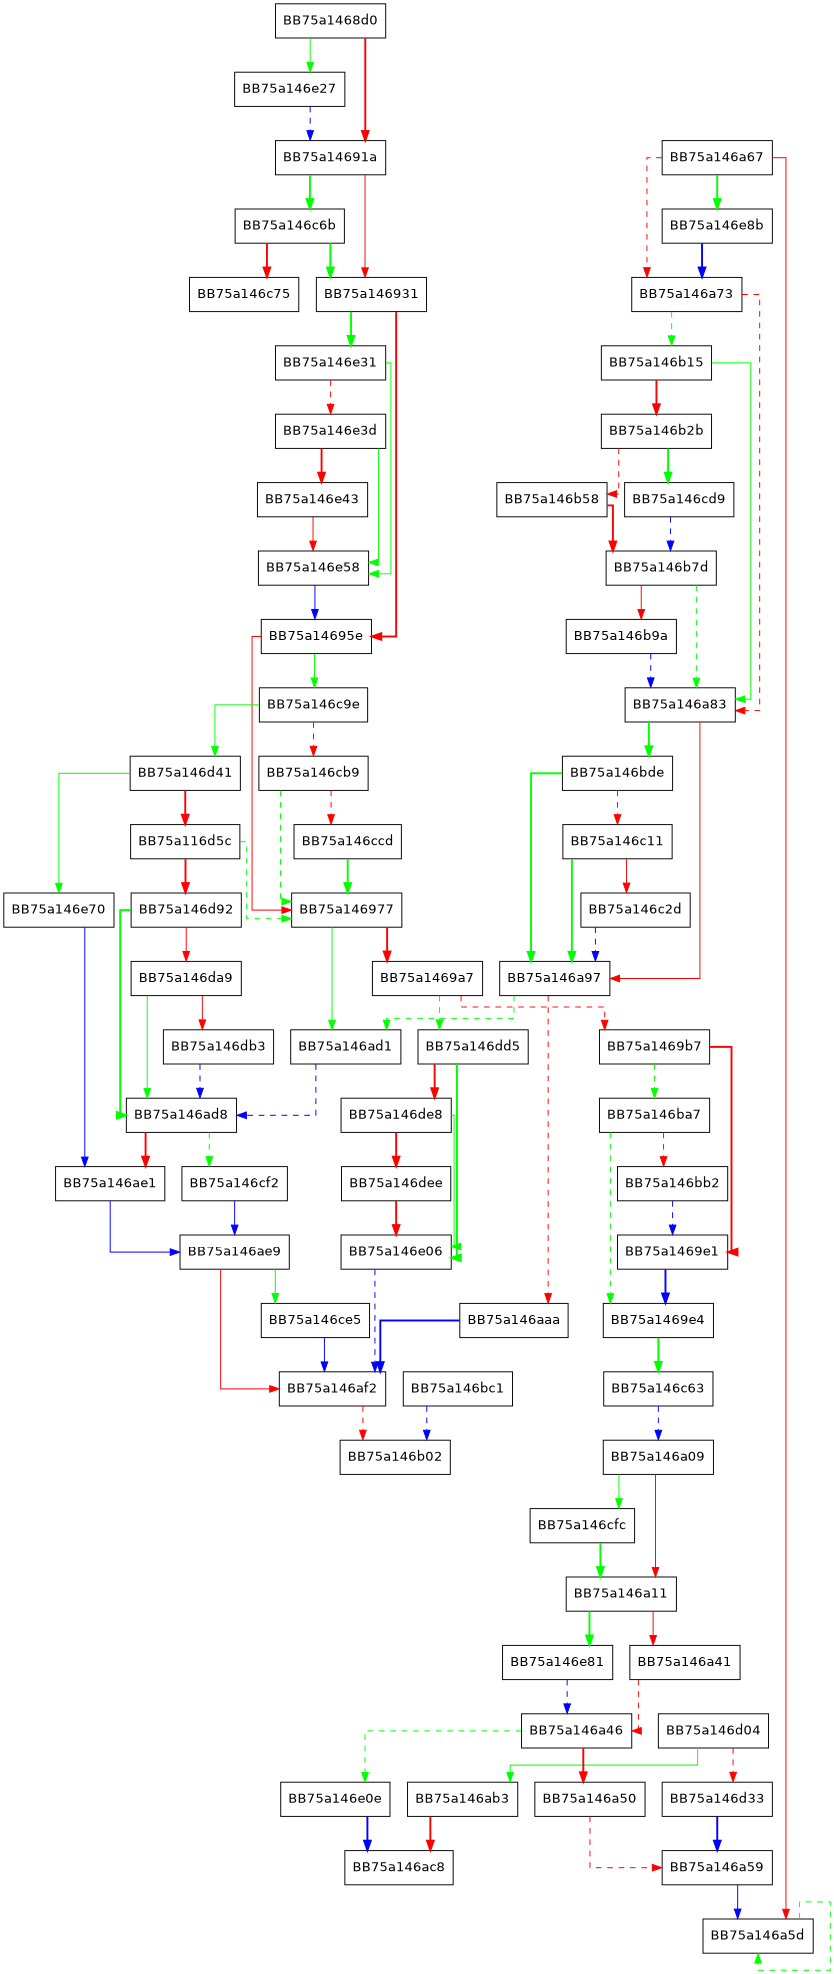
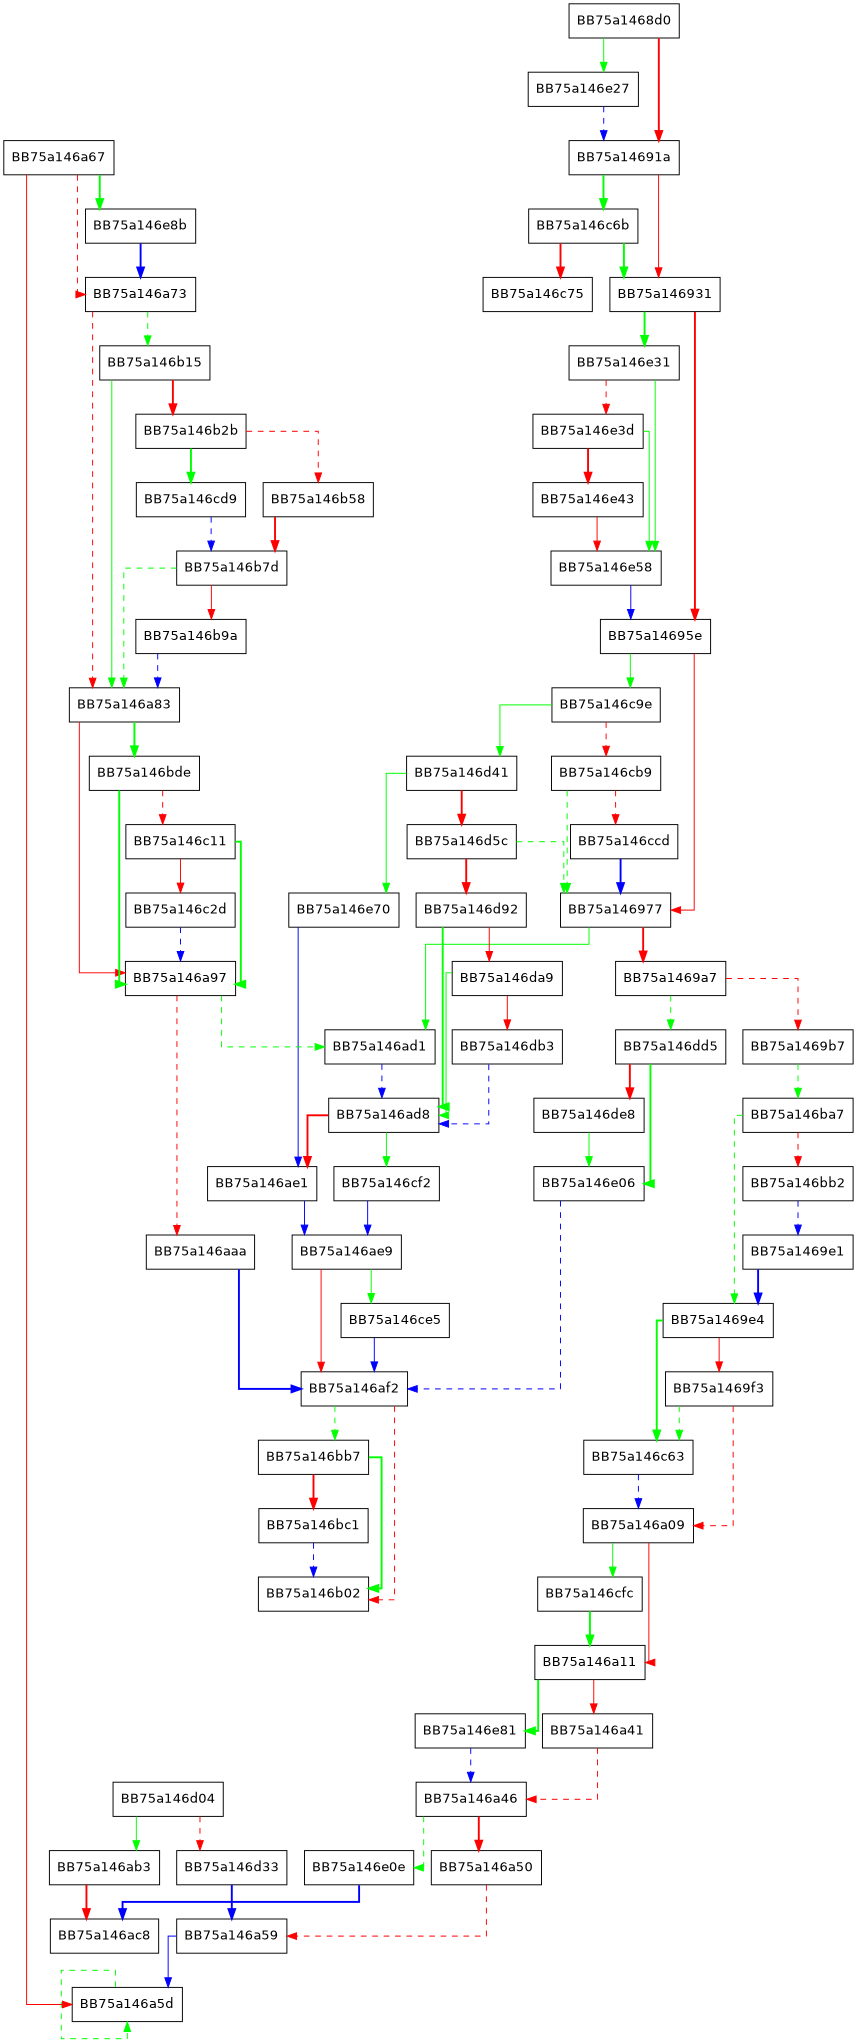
  digraph {
    fontname="DejaVu Sans"
    splines=ortho
    node [fontname="DejaVu Sans" shape=box]
    edge [color=red fontname="DejaVu Sans" style=dashed]
    BB75a1468d0
    BB75a146e27
    BB75a14691a
    BB75a146c6b
    BB75a146931
    BB75a146c75
    BB75a146e31
    BB75a14695e
    BB75a146e58
    BB75a146e3d
    BB75a146c9e
    BB75a146977
    BB75a146e43
    BB75a146d41
    BB75a146cb9
    BB75a146ad1
    BB75a1469a7
    BB75a146e70
-   BB75a146d5c [label=BB75a116d5c]
+   BB75a146d5c
    BB75a146ccd
    BB75a146ad8
    BB75a146dd5
    BB75a1469b7
    BB75a146cf2
    BB75a146ae1
    BB75a146e06
    BB75a146de8
    BB75a146ba7
    BB75a1469e1
    BB75a146af2
-   BB75a146dee
    BB75a1469e4
    BB75a146bb2
    BB75a146c63
+   BB75a1469f3
    BB75a146a09
    BB75a146cfc
    BB75a146a11
    BB75a146e81
    BB75a146a41
    BB75a146d04
    BB75a146ab3
    BB75a146d33
    BB75a146a46
    BB75a146e0e
    BB75a146a50
    BB75a146ac8
    BB75a146a59
    BB75a146a5d
    BB75a146a67
    BB75a146e8b
    BB75a146a73
    BB75a146b15
    BB75a146a83
    BB75a146b2b
    BB75a146bde
    BB75a146a97
    BB75a146cd9
    BB75a146b58
    BB75a146c11
    BB75a146aaa
    BB75a146c2d
+   BB75a146bb7
    BB75a146b02
    BB75a146bc1
    BB75a146ae9
    BB75a146ce5
    BB75a146b7d
    BB75a146b9a
    BB75a146d92
    BB75a146da9
    BB75a146db3
    BB75a1468d0 -> BB75a146e27 [color=green style=solid]
    BB75a1468d0 -> BB75a14691a [style=bold]
    BB75a146e27 -> BB75a14691a [color=blue]
    BB75a14691a -> BB75a146c6b [color=green style=bold]
    BB75a14691a -> BB75a146931 [style=solid]
    BB75a146c6b -> BB75a146931 [color=green style=bold]
    BB75a146c6b -> BB75a146c75 [style=bold]
    BB75a146931 -> BB75a146e31 [color=green style=bold]
    BB75a146931 -> BB75a14695e [style=bold]
    BB75a146e31 -> BB75a146e58 [color=green style=solid]
    BB75a146e31 -> BB75a146e3d
    BB75a14695e -> BB75a146c9e [color=green style=solid]
    BB75a14695e -> BB75a146977 [style=solid]
    BB75a146e58 -> BB75a14695e [color=blue style=solid]
    BB75a146e3d -> BB75a146e58 [color=green style=solid]
    BB75a146e3d -> BB75a146e43 [style=bold]
    BB75a146c9e -> BB75a146d41 [color=green style=solid]
    BB75a146c9e -> BB75a146cb9
    BB75a146977 -> BB75a146ad1 [color=green style=solid]
    BB75a146977 -> BB75a1469a7 [style=bold]
    BB75a146e43 -> BB75a146e58 [style=solid]
    BB75a146d41 -> BB75a146e70 [color=green style=solid]
    BB75a146d41 -> BB75a146d5c [style=bold]
    BB75a146cb9 -> BB75a146977 [color=green]
    BB75a146cb9 -> BB75a146ccd
    BB75a146ad1 -> BB75a146ad8 [color=blue]
    BB75a1469a7 -> BB75a146dd5 [color=green]
    BB75a1469a7 -> BB75a1469b7
    BB75a146e70 -> BB75a146ae1 [color=blue style=solid]
    BB75a146d5c -> BB75a146977 [color=green]
    BB75a146d5c -> BB75a146d92 [style=bold]
-   BB75a146ccd -> BB75a146977 [color=green style=bold]
-   BB75a146ad8 -> BB75a146cf2 [color=green]
+   BB75a146ccd -> BB75a146977 [color=blue style=bold]
+   BB75a146ad8 -> BB75a146cf2 [color=green style=solid]
    BB75a146ad8 -> BB75a146ae1 [style=bold]
    BB75a146dd5 -> BB75a146e06 [color=green style=bold]
    BB75a146dd5 -> BB75a146de8 [style=bold]
    BB75a1469b7 -> BB75a146ba7 [color=green]
-   BB75a1469b7 -> BB75a1469e1 [style=bold]
    BB75a146cf2 -> BB75a146ae9 [color=blue style=solid]
    BB75a146ae1 -> BB75a146ae9 [color=blue style=solid]
    BB75a146e06 -> BB75a146af2 [color=blue]
    BB75a146de8 -> BB75a146e06 [color=green style=solid]
-   BB75a146de8 -> BB75a146dee [style=bold]
    BB75a146ba7 -> BB75a1469e4 [color=green]
    BB75a146ba7 -> BB75a146bb2
    BB75a1469e1 -> BB75a1469e4 [color=blue style=bold]
+   BB75a146af2 -> BB75a146bb7 [color=green]
    BB75a146af2 -> BB75a146b02
-   BB75a146dee -> BB75a146e06 [style=bold]
    BB75a1469e4 -> BB75a146c63 [color=green style=bold]
+   BB75a1469e4 -> BB75a1469f3 [style=solid]
    BB75a146bb2 -> BB75a1469e1 [color=blue]
    BB75a146c63 -> BB75a146a09 [color=blue]
+   BB75a1469f3 -> BB75a146c63 [color=green]
+   BB75a1469f3 -> BB75a146a09
    BB75a146a09 -> BB75a146cfc [color=green style=solid]
    BB75a146a09 -> BB75a146a11 [style=solid]
    BB75a146cfc -> BB75a146a11 [color=green style=bold]
    BB75a146a11 -> BB75a146e81 [color=green style=bold]
    BB75a146a11 -> BB75a146a41 [style=solid]
    BB75a146e81 -> BB75a146a46 [color=blue]
    BB75a146a41 -> BB75a146a46
    BB75a146d04 -> BB75a146ab3 [color=green style=solid]
    BB75a146d04 -> BB75a146d33
    BB75a146ab3 -> BB75a146ac8 [style=bold]
    BB75a146d33 -> BB75a146a59 [color=blue style=bold]
    BB75a146a46 -> BB75a146e0e [color=green]
    BB75a146a46 -> BB75a146a50 [style=bold]
    BB75a146e0e -> BB75a146ac8 [color=blue style=bold]
    BB75a146a50 -> BB75a146a59
    BB75a146a59 -> BB75a146a5d [color=blue style=solid]
    BB75a146a5d -> BB75a146a5d [color=green]
    BB75a146a67 -> BB75a146a5d [style=solid]
    BB75a146a67 -> BB75a146e8b [color=green style=bold]
    BB75a146a67 -> BB75a146a73
    BB75a146e8b -> BB75a146a73 [color=blue style=bold]
    BB75a146a73 -> BB75a146b15 [color=green]
    BB75a146a73 -> BB75a146a83
    BB75a146b15 -> BB75a146a83 [color=green style=solid]
    BB75a146b15 -> BB75a146b2b [style=bold]
    BB75a146a83 -> BB75a146bde [color=green style=bold]
    BB75a146a83 -> BB75a146a97 [style=solid]
    BB75a146b2b -> BB75a146cd9 [color=green style=bold]
    BB75a146b2b -> BB75a146b58
    BB75a146bde -> BB75a146a97 [color=green style=bold]
    BB75a146bde -> BB75a146c11
    BB75a146a97 -> BB75a146ad1 [color=green]
    BB75a146a97 -> BB75a146aaa
    BB75a146cd9 -> BB75a146b7d [color=blue]
    BB75a146b58 -> BB75a146b7d [style=bold]
    BB75a146c11 -> BB75a146a97 [color=green style=bold]
    BB75a146c11 -> BB75a146c2d [style=solid]
    BB75a146aaa -> BB75a146af2 [color=blue style=bold]
    BB75a146c2d -> BB75a146a97 [color=blue]
+   BB75a146bb7 -> BB75a146b02 [color=green style=bold]
+   BB75a146bb7 -> BB75a146bc1 [style=bold]
    BB75a146bc1 -> BB75a146b02 [color=blue]
    BB75a146ae9 -> BB75a146af2 [style=solid]
    BB75a146ae9 -> BB75a146ce5 [color=green style=solid]
    BB75a146ce5 -> BB75a146af2 [color=blue style=solid]
    BB75a146b7d -> BB75a146a83 [color=green]
    BB75a146b7d -> BB75a146b9a [style=solid]
    BB75a146b9a -> BB75a146a83 [color=blue]
    BB75a146d92 -> BB75a146ad8 [color=green style=bold]
    BB75a146d92 -> BB75a146da9 [style=solid]
    BB75a146da9 -> BB75a146ad8 [color=green style=solid]
    BB75a146da9 -> BB75a146db3 [style=solid]
    BB75a146db3 -> BB75a146ad8 [color=blue]
  }
